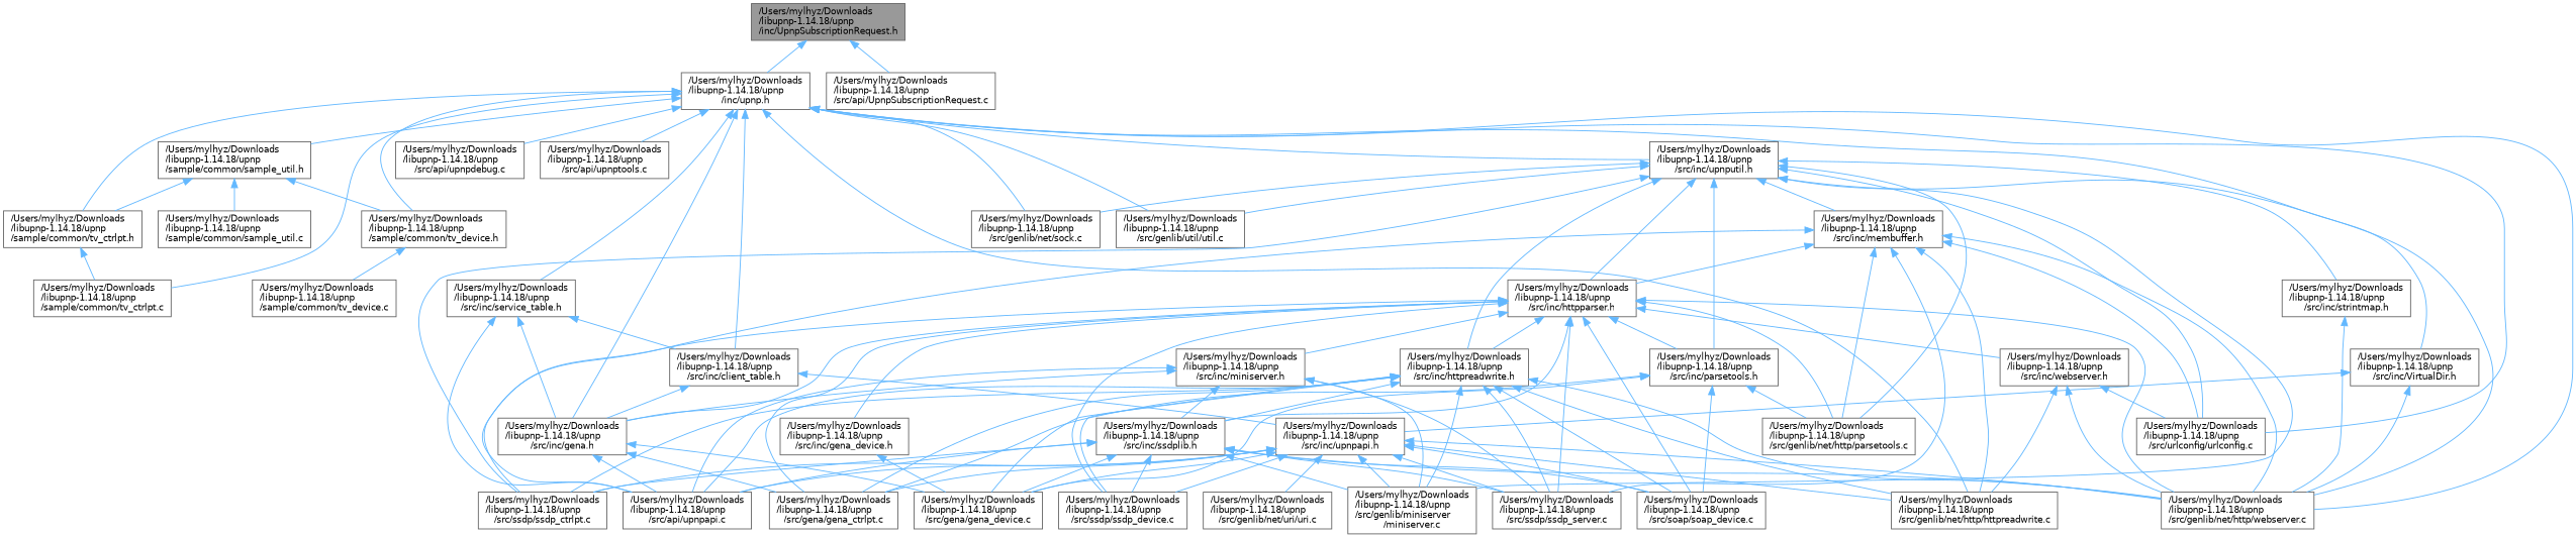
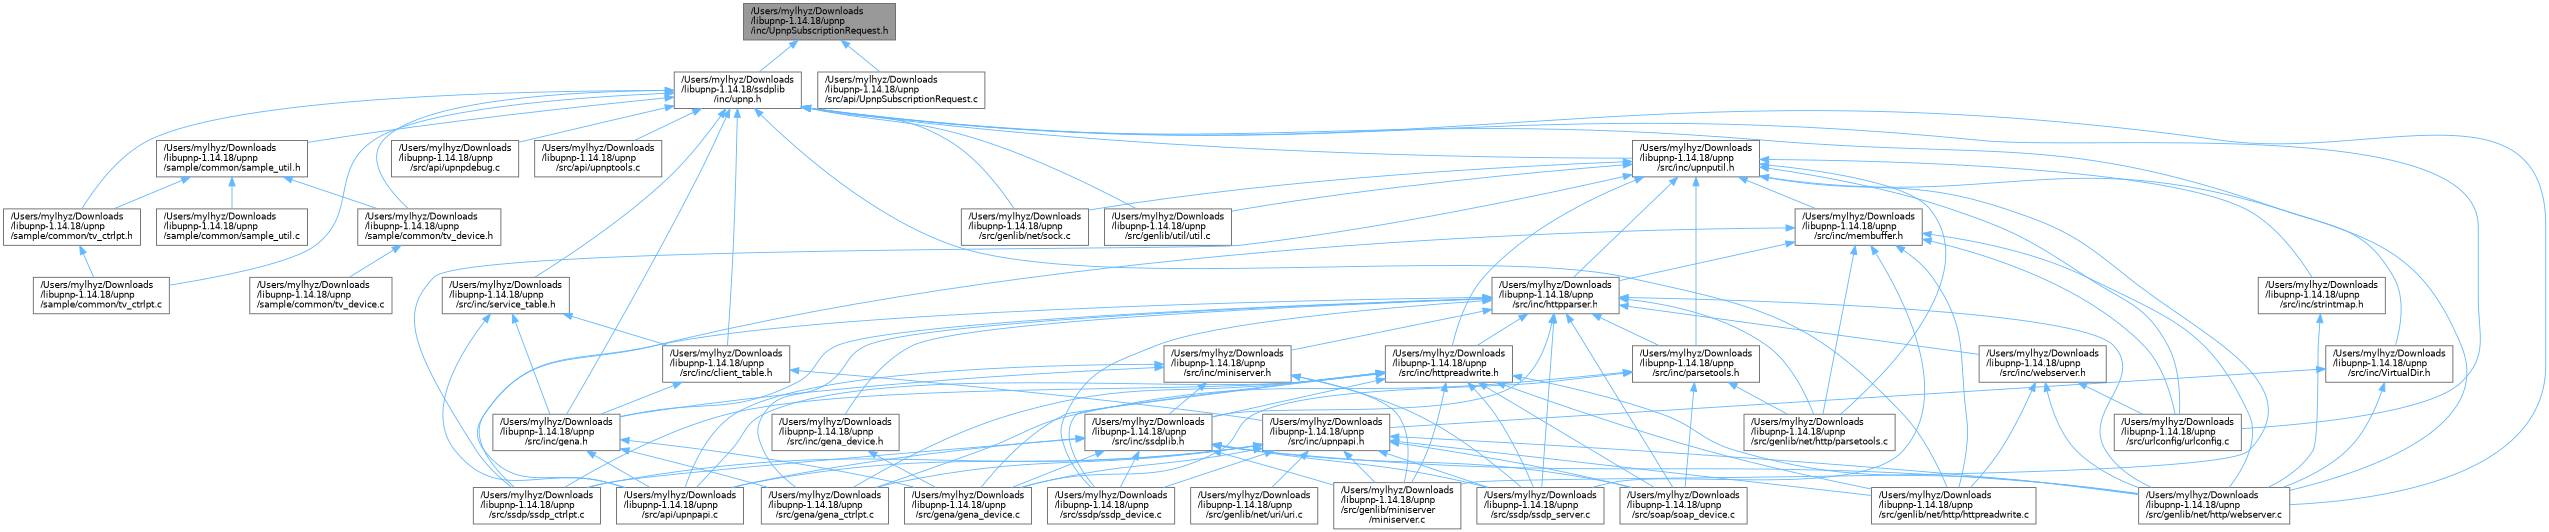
  digraph {
    node [color=grey40 fillcolor=white fontname=Helvetica fontsize=10 shape=box style=filled]
    edge [color=steelblue1 dir=back fontname=Helvetica fontsize=10 labelfontname=Helvetica labelfontsize=10 style=solid]
    n1 [color=gray40 fillcolor=grey60 fontcolor=black height=0.2 label="/Users/mylhyz/Downloads\l/libupnp-1.14.18/upnp\l/inc/UpnpSubscriptionRequest.h" width=0.4]
-   n2 [height=0.2 label="/Users/mylhyz/Downloads\l/libupnp-1.14.18/upnp\l/inc/upnp.h" width=0.4]
+   n2 [height=0.2 label="/Users/mylhyz/Downloads\l/libupnp-1.14.18/ssdplib\l/inc/upnp.h" width=0.4]
    n3 [height=0.2 label="/Users/mylhyz/Downloads\l/libupnp-1.14.18/upnp\l/src/api/UpnpSubscriptionRequest.c" width=0.4]
    n4 [height=0.2 label="/Users/mylhyz/Downloads\l/libupnp-1.14.18/upnp\l/sample/common/sample_util.h" width=0.4]
    n5 [height=0.2 label="/Users/mylhyz/Downloads\l/libupnp-1.14.18/upnp\l/sample/common/tv_ctrlpt.h" width=0.4]
    n6 [height=0.2 label="/Users/mylhyz/Downloads\l/libupnp-1.14.18/upnp\l/sample/common/tv_ctrlpt.c" width=0.4]
    n7 [height=0.2 label="/Users/mylhyz/Downloads\l/libupnp-1.14.18/upnp\l/sample/common/tv_device.h" width=0.4]
    n8 [height=0.2 label="/Users/mylhyz/Downloads\l/libupnp-1.14.18/upnp\l/src/api/upnpdebug.c" width=0.4]
    n9 [height=0.2 label="/Users/mylhyz/Downloads\l/libupnp-1.14.18/upnp\l/src/api/upnptools.c" width=0.4]
    n10 [height=0.2 label="/Users/mylhyz/Downloads\l/libupnp-1.14.18/upnp\l/src/genlib/net/http/httpreadwrite.c" width=0.4]
    n11 [height=0.2 label="/Users/mylhyz/Downloads\l/libupnp-1.14.18/upnp\l/src/genlib/net/http/webserver.c" width=0.4]
    n12 [height=0.2 label="/Users/mylhyz/Downloads\l/libupnp-1.14.18/upnp\l/src/genlib/net/sock.c" width=0.4]
    n13 [height=0.2 label="/Users/mylhyz/Downloads\l/libupnp-1.14.18/upnp\l/src/genlib/util/util.c" width=0.4]
    n14 [height=0.2 label="/Users/mylhyz/Downloads\l/libupnp-1.14.18/upnp\l/src/inc/VirtualDir.h" width=0.4]
    n15 [height=0.2 label="/Users/mylhyz/Downloads\l/libupnp-1.14.18/upnp\l/src/inc/client_table.h" width=0.4]
    n16 [height=0.2 label="/Users/mylhyz/Downloads\l/libupnp-1.14.18/upnp\l/src/inc/gena.h" width=0.4]
    n17 [height=0.2 label="/Users/mylhyz/Downloads\l/libupnp-1.14.18/upnp\l/src/inc/service_table.h" width=0.4]
    n18 [height=0.2 label="/Users/mylhyz/Downloads\l/libupnp-1.14.18/upnp\l/src/inc/upnputil.h" width=0.4]
    n19 [height=0.2 label="/Users/mylhyz/Downloads\l/libupnp-1.14.18/upnp\l/src/urlconfig/urlconfig.c" width=0.4]
    n20 [height=0.2 label="/Users/mylhyz/Downloads\l/libupnp-1.14.18/upnp\l/sample/common/sample_util.c" width=0.4]
    n21 [height=0.2 label="/Users/mylhyz/Downloads\l/libupnp-1.14.18/upnp\l/sample/common/tv_device.c" width=0.4]
    n22 [height=0.2 label="/Users/mylhyz/Downloads\l/libupnp-1.14.18/upnp\l/src/inc/upnpapi.h" width=0.4]
    n23 [height=0.2 label="/Users/mylhyz/Downloads\l/libupnp-1.14.18/upnp\l/src/api/upnpapi.c" width=0.4]
    n24 [height=0.2 label="/Users/mylhyz/Downloads\l/libupnp-1.14.18/upnp\l/src/gena/gena_ctrlpt.c" width=0.4]
    n25 [height=0.2 label="/Users/mylhyz/Downloads\l/libupnp-1.14.18/upnp\l/src/gena/gena_device.c" width=0.4]
    n26 [height=0.2 label="/Users/mylhyz/Downloads\l/libupnp-1.14.18/upnp\l/src/genlib/miniserver\l/miniserver.c" width=0.4]
    n27 [height=0.2 label="/Users/mylhyz/Downloads\l/libupnp-1.14.18/upnp\l/src/genlib/net/uri/uri.c" width=0.4]
    n28 [height=0.2 label="/Users/mylhyz/Downloads\l/libupnp-1.14.18/upnp\l/src/soap/soap_device.c" width=0.4]
    n29 [height=0.2 label="/Users/mylhyz/Downloads\l/libupnp-1.14.18/upnp\l/src/ssdp/ssdp_ctrlpt.c" width=0.4]
    n30 [height=0.2 label="/Users/mylhyz/Downloads\l/libupnp-1.14.18/upnp\l/src/ssdp/ssdp_device.c" width=0.4]
    n31 [height=0.2 label="/Users/mylhyz/Downloads\l/libupnp-1.14.18/upnp\l/src/ssdp/ssdp_server.c" width=0.4]
    n32 [height=0.2 label="/Users/mylhyz/Downloads\l/libupnp-1.14.18/upnp\l/src/genlib/net/http/parsetools.c" width=0.4]
    n33 [height=0.2 label="/Users/mylhyz/Downloads\l/libupnp-1.14.18/upnp\l/src/inc/httpparser.h" width=0.4]
    n34 [height=0.2 label="/Users/mylhyz/Downloads\l/libupnp-1.14.18/upnp\l/src/inc/httpreadwrite.h" width=0.4]
    n35 [height=0.2 label="/Users/mylhyz/Downloads\l/libupnp-1.14.18/upnp\l/src/inc/parsetools.h" width=0.4]
    n36 [height=0.2 label="/Users/mylhyz/Downloads\l/libupnp-1.14.18/upnp\l/src/inc/membuffer.h" width=0.4]
    n37 [height=0.2 label="/Users/mylhyz/Downloads\l/libupnp-1.14.18/upnp\l/src/inc/strintmap.h" width=0.4]
    n38 [height=0.2 label="/Users/mylhyz/Downloads\l/libupnp-1.14.18/upnp\l/src/inc/gena_device.h" width=0.4]
    n39 [height=0.2 label="/Users/mylhyz/Downloads\l/libupnp-1.14.18/upnp\l/src/inc/ssdplib.h" width=0.4]
    n40 [height=0.2 label="/Users/mylhyz/Downloads\l/libupnp-1.14.18/upnp\l/src/inc/miniserver.h" width=0.4]
    n41 [height=0.2 label="/Users/mylhyz/Downloads\l/libupnp-1.14.18/upnp\l/src/inc/webserver.h" width=0.4]
    n1 -> n2
    n1 -> n3
    n2 -> n4
    n2 -> n5
    n2 -> n6
    n2 -> n7
    n2 -> n8
    n2 -> n9
    n2 -> n10
    n2 -> n11
    n2 -> n12
    n2 -> n13
    n2 -> n14
    n2 -> n15
    n2 -> n16
    n2 -> n17
    n2 -> n18
    n2 -> n19
    n4 -> n5
    n4 -> n7
    n4 -> n20
    n5 -> n6
    n7 -> n21
    n14 -> n11
    n14 -> n22
    n15 -> n16
    n15 -> n22
    n16 -> n23
    n16 -> n24
    n16 -> n25
    n17 -> n15
    n17 -> n16
    n17 -> n23
    n18 -> n11
    n18 -> n12
    n18 -> n13
    n18 -> n19
    n18 -> n26
    n18 -> n29
    n18 -> n32
    n18 -> n33
    n18 -> n34
    n18 -> n35
    n18 -> n36
    n18 -> n37
    n22 -> n10
    n22 -> n11
    n22 -> n23
    n22 -> n24
    n22 -> n25
    n22 -> n26
    n22 -> n27
    n22 -> n28
    n22 -> n29
    n22 -> n30
    n22 -> n31
    n33 -> n11
    n33 -> n16
    n33 -> n24
    n33 -> n28
    n33 -> n29
    n33 -> n30
    n33 -> n31
    n33 -> n32
    n33 -> n34
    n33 -> n35
    n33 -> n38
    n33 -> n39
    n33 -> n40
    n33 -> n41
    n34 -> n10
    n34 -> n11
    n34 -> n23
    n34 -> n24
    n34 -> n25
    n34 -> n26
    n34 -> n28
    n34 -> n29
    n34 -> n30
    n34 -> n31
    n34 -> n39
    n35 -> n24
    n35 -> n25
    n35 -> n28
    n35 -> n32
    n36 -> n10
    n36 -> n11
    n36 -> n19
    n36 -> n23
    n36 -> n31
    n36 -> n32
    n36 -> n33
    n37 -> n11
    n38 -> n25
    n39 -> n11
    n39 -> n23
    n39 -> n25
    n39 -> n26
    n39 -> n28
    n39 -> n29
    n39 -> n30
    n39 -> n31
    n40 -> n16
    n40 -> n23
    n40 -> n26
    n40 -> n31
    n40 -> n39
    n41 -> n10
    n41 -> n11
    n41 -> n19
  }
